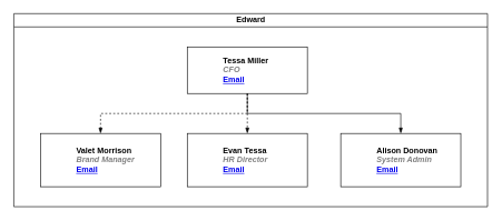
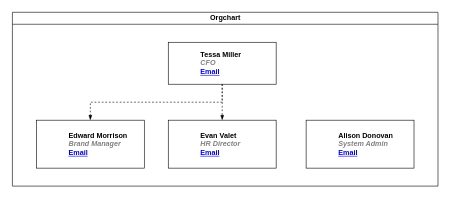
  <mxCell id="0" value="" />
  <mxCell id="1" parent="0" />
- <mxCell id="2" value="Edward" style="swimlane;html=1;startSize=20;horizontal=1;containerType=tree;glass=0;" parent="1" vertex="1"><mxGeometry x="20" y="20" width="710" height="290" as="geometry" /></mxCell>
+ <mxCell id="2" value="Orgchart" style="swimlane;html=1;startSize=20;horizontal=1;containerType=tree;glass=0;" parent="1" vertex="1"><mxGeometry x="20" y="20" width="710" height="290" as="geometry" /></mxCell>
  <mxCell id="3" value="Tessa Miller&lt;br&gt;&lt;i style=&quot;color: gray&quot;&gt;CFO&lt;/i&gt;&lt;br&gt;&lt;a href=&quot;mailto:me@example.com&quot;&gt;Email&lt;/a&gt;" style="label;image=https://cdn3.iconfinder.com/data/icons/user-avatars-1/512/users-3-128.png;whiteSpace=wrap;html=1;rounded=0;glass=0;treeMoving=1;treeFolding=1;" parent="2" vertex="1"><mxGeometry x="260" y="50" width="180" height="70" as="geometry" /></mxCell>
  <mxCell id="4" value="" style="endArrow=blockThin;endFill=1;fontSize=11;edgeStyle=elbowEdgeStyle;elbow=vertical;rounded=0;dashed=1;" parent="2" source="3" target="5" edge="1"><mxGeometry relative="1" as="geometry" /></mxCell>
- <mxCell id="5" value="Valet Morrison&lt;br&gt;&lt;i style=&quot;color: gray&quot;&gt;Brand Manager&lt;/i&gt;&lt;br&gt;&lt;a href=&quot;mailto:me@example.com&quot;&gt;Email&lt;/a&gt;" style="label;image=https://cdn3.iconfinder.com/data/icons/user-avatars-1/512/users-10-3-128.png;whiteSpace=wrap;html=1;rounded=0;glass=0;treeFolding=1;treeMoving=1;" parent="2" vertex="1"><mxGeometry x="40" y="180" width="180" height="80" as="geometry" /></mxCell>
+ <mxCell id="5" value="Edward Morrison&lt;br&gt;&lt;i style=&quot;color: gray&quot;&gt;Brand Manager&lt;/i&gt;&lt;br&gt;&lt;a href=&quot;mailto:me@example.com&quot;&gt;Email&lt;/a&gt;" style="label;image=https://cdn3.iconfinder.com/data/icons/user-avatars-1/512/users-10-3-128.png;whiteSpace=wrap;html=1;rounded=0;glass=0;treeFolding=1;treeMoving=1;" parent="2" vertex="1"><mxGeometry x="40" y="180" width="180" height="80" as="geometry" /></mxCell>
  <mxCell id="6" value="" style="endArrow=blockThin;endFill=1;fontSize=11;edgeStyle=elbowEdgeStyle;elbow=vertical;rounded=0;dashed=1;" parent="2" source="3" target="7" edge="1"><mxGeometry relative="1" as="geometry" /></mxCell>
- <mxCell id="7" value="Evan Tessa&lt;br&gt;&lt;i style=&quot;color: gray&quot;&gt;HR Director&lt;/i&gt;&lt;br&gt;&lt;a href=&quot;mailto:me@example.com&quot;&gt;Email&lt;/a&gt;" style="label;image=https://cdn3.iconfinder.com/data/icons/user-avatars-1/512/users-9-2-128.png;whiteSpace=wrap;html=1;rounded=0;glass=0;treeFolding=1;treeMoving=1;" parent="2" vertex="1"><mxGeometry x="260" y="180" width="180" height="80" as="geometry" /></mxCell>
- <mxCell id="8" value="" style="endArrow=blockThin;endFill=1;fontSize=11;edgeStyle=elbowEdgeStyle;elbow=vertical;rounded=0;" parent="2" source="3" target="9" edge="1"><mxGeometry relative="1" as="geometry" /></mxCell>
+ <mxCell id="7" value="Evan Valet&lt;br&gt;&lt;i style=&quot;color: gray&quot;&gt;HR Director&lt;/i&gt;&lt;br&gt;&lt;a href=&quot;mailto:me@example.com&quot;&gt;Email&lt;/a&gt;" style="label;image=https://cdn3.iconfinder.com/data/icons/user-avatars-1/512/users-9-2-128.png;whiteSpace=wrap;html=1;rounded=0;glass=0;treeFolding=1;treeMoving=1;" parent="2" vertex="1"><mxGeometry x="260" y="180" width="180" height="80" as="geometry" /></mxCell>
  <mxCell id="9" value="Alison Donovan&lt;br&gt;&lt;i style=&quot;color: gray&quot;&gt;System Admin&lt;/i&gt;&lt;br&gt;&lt;a href=&quot;mailto:me@example.com&quot;&gt;Email&lt;/a&gt;" style="label;image=https://cdn3.iconfinder.com/data/icons/user-avatars-1/512/users-2-128.png;whiteSpace=wrap;html=1;rounded=0;glass=0;" parent="2" vertex="1"><mxGeometry x="490" y="180" width="180" height="80" as="geometry" /></mxCell>
